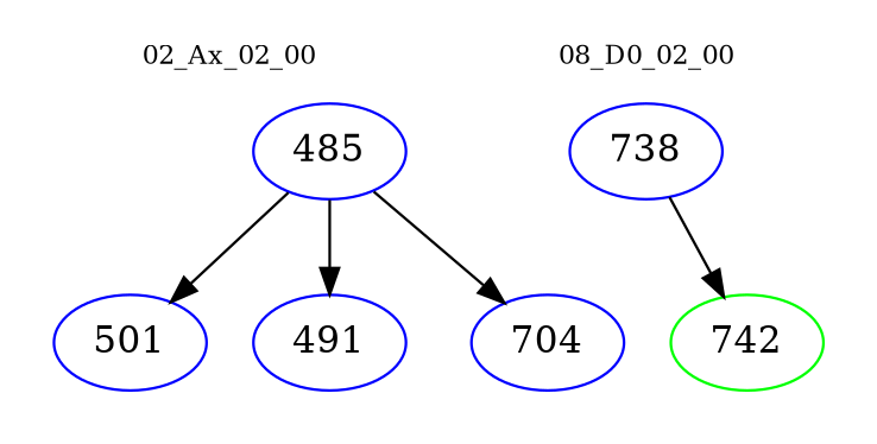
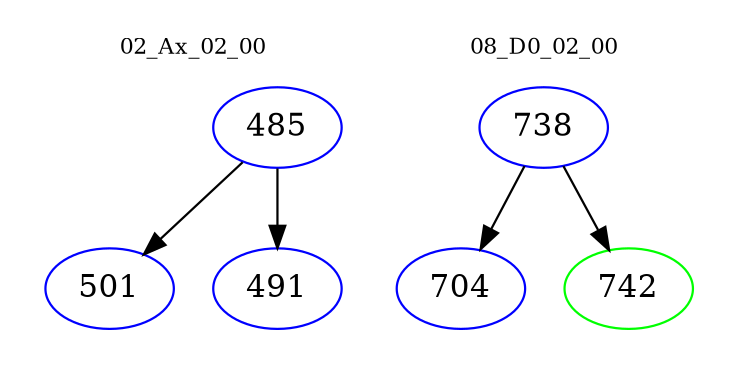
  digraph {
    node [color=blue]
    edge [color=black]
    n1 [label=485]
    n2 [label=501]
    n3 [label=491]
    n4 [label=738]
    n5 [label=704]
    n6 [color=green label=742]
    subgraph cluster_1 {
      color=white
      fontsize=10
      label="02_Ax_02_00"
      n1
      n2
      n3
    }
    subgraph cluster_2 {
      color=white
      fontsize=10
      label="08_D0_02_00"
      n4
      n5
      n6
    }
    n1 -> n2
    n1 -> n3
-   n1 -> n5
+   n4 -> n5
    n4 -> n6
  }
